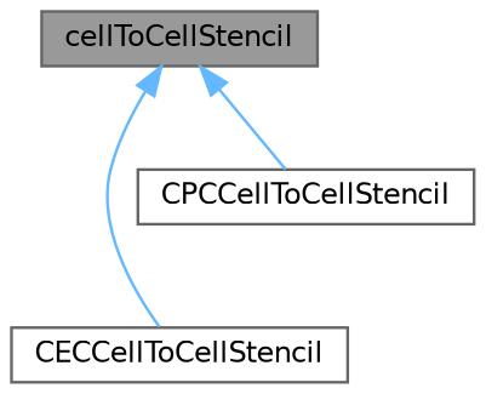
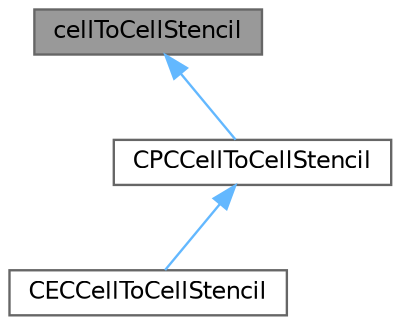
  digraph {
    node [color=gray40 fillcolor=white fontname=Helvetica fontsize=10 shape=box style=filled]
    edge [color=steelblue1 dir=back fontname=Helvetica fontsize=10 labelfontname=Helvetica labelfontsize=10 style=solid]
    n1 [fillcolor=grey60 fontcolor=black height=0.2 label=cellToCellStencil width=0.4]
    n2 [height=0.2 label=CECCellToCellStencil width=0.4]
    n3 [height=0.2 label=CPCCellToCellStencil width=0.4]
-   n1 -> n2
+   n3 -> n2
    n1 -> n3
  }
